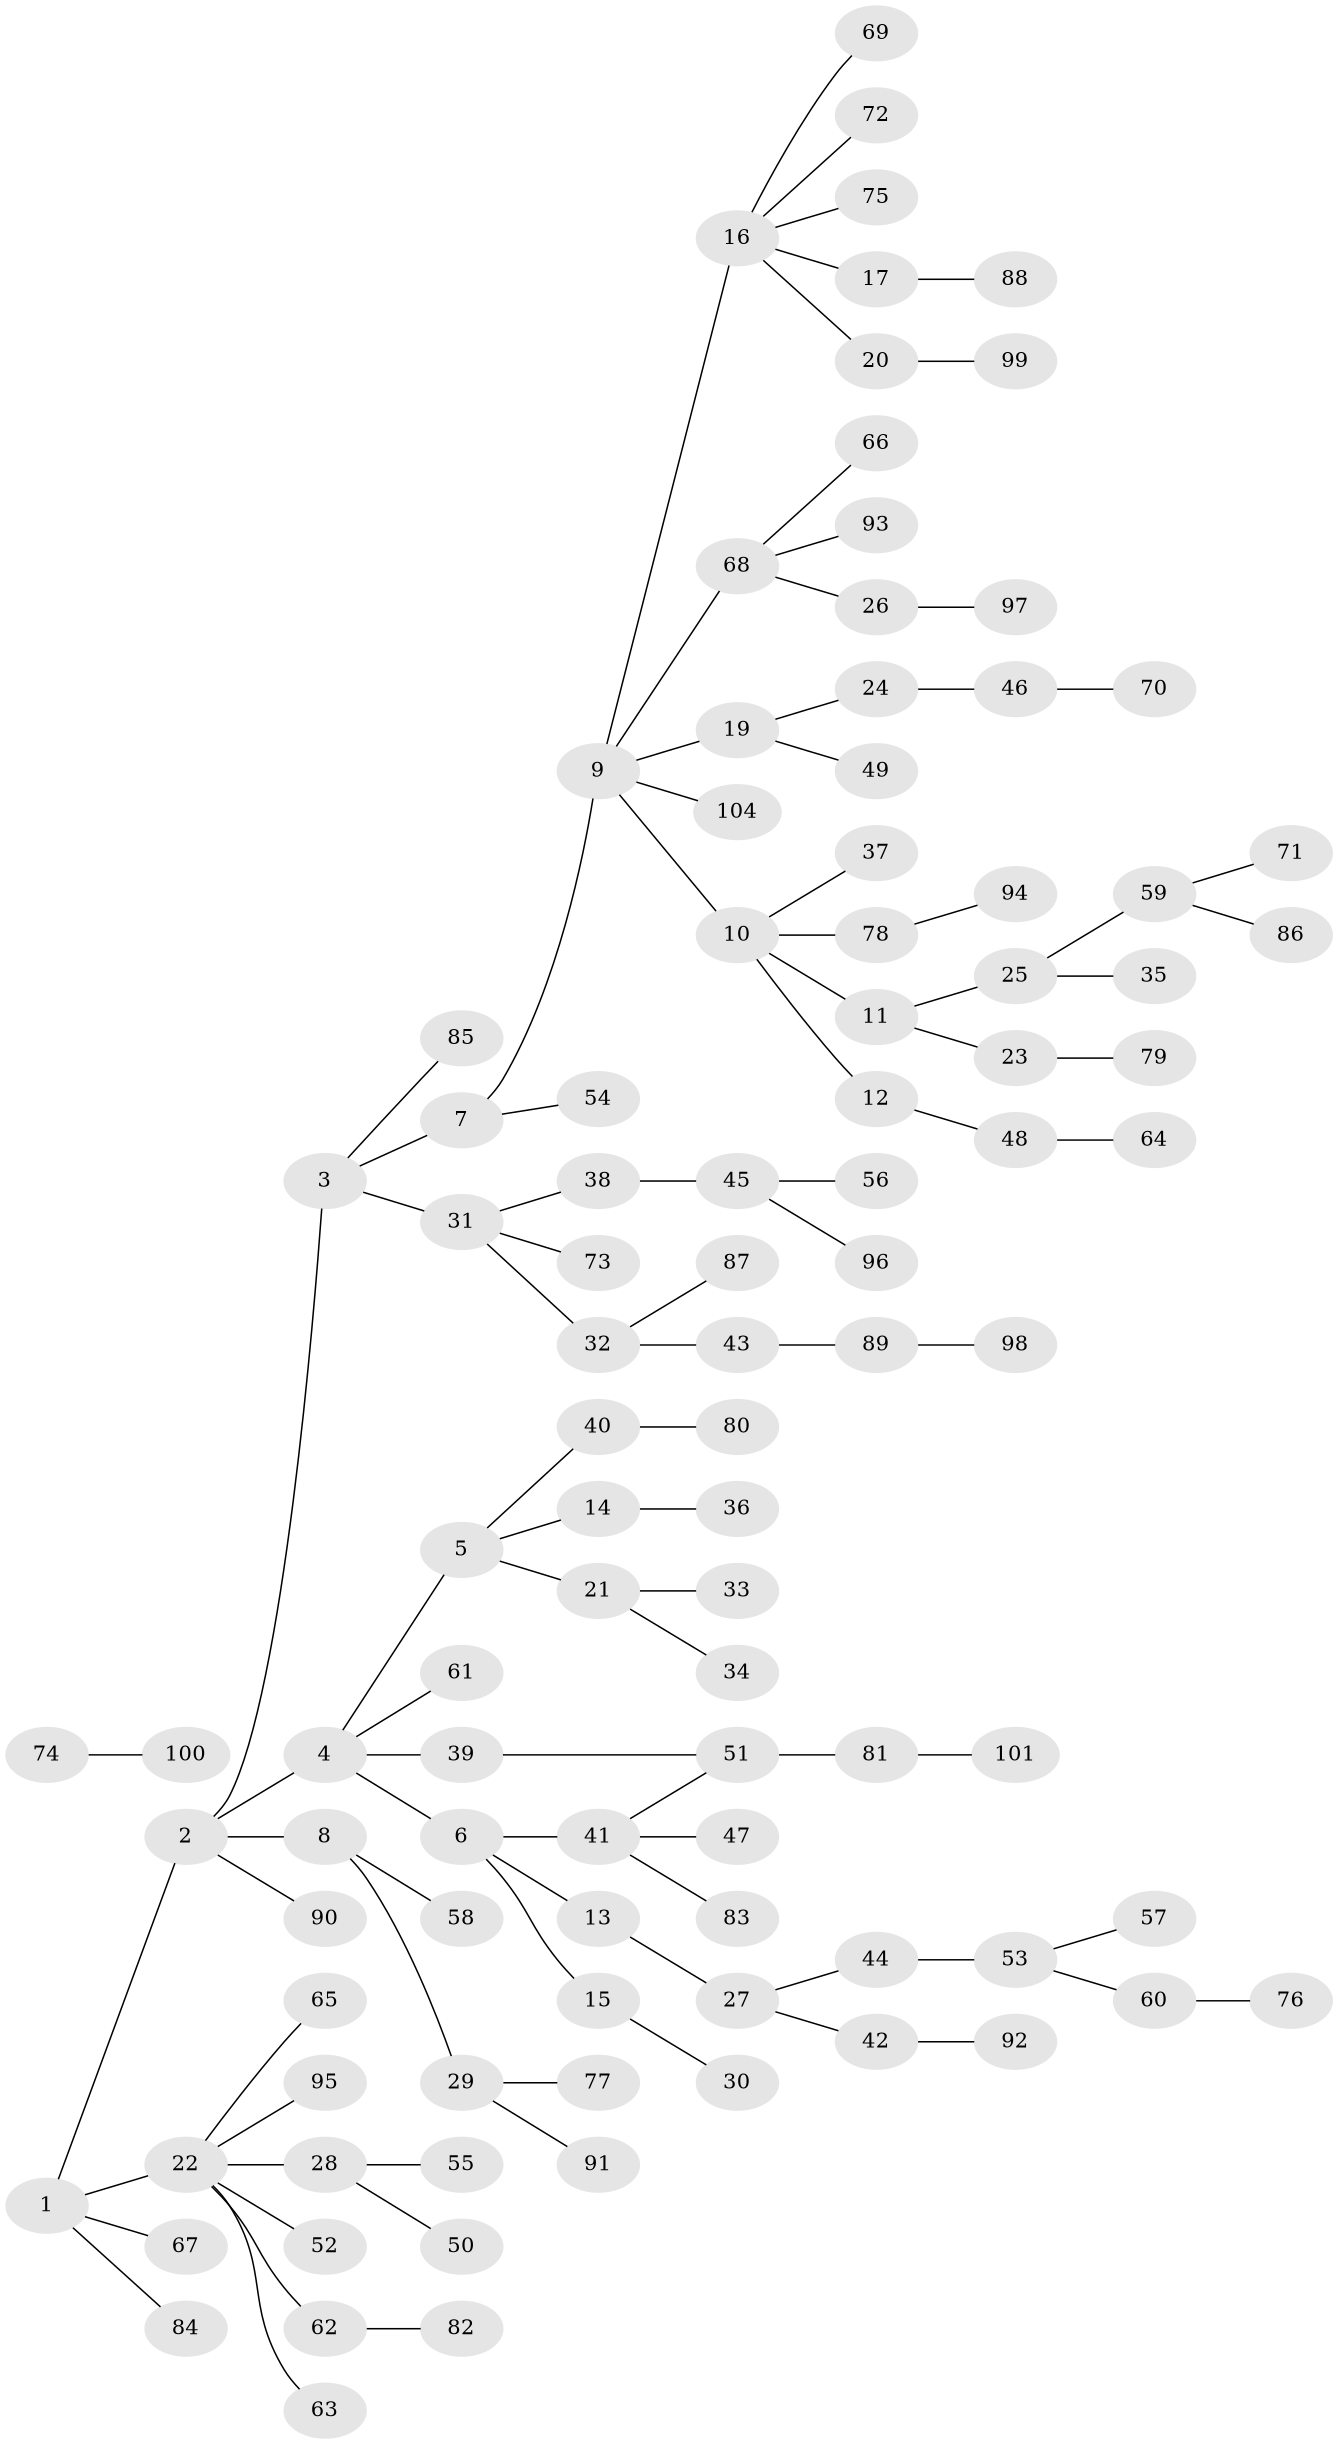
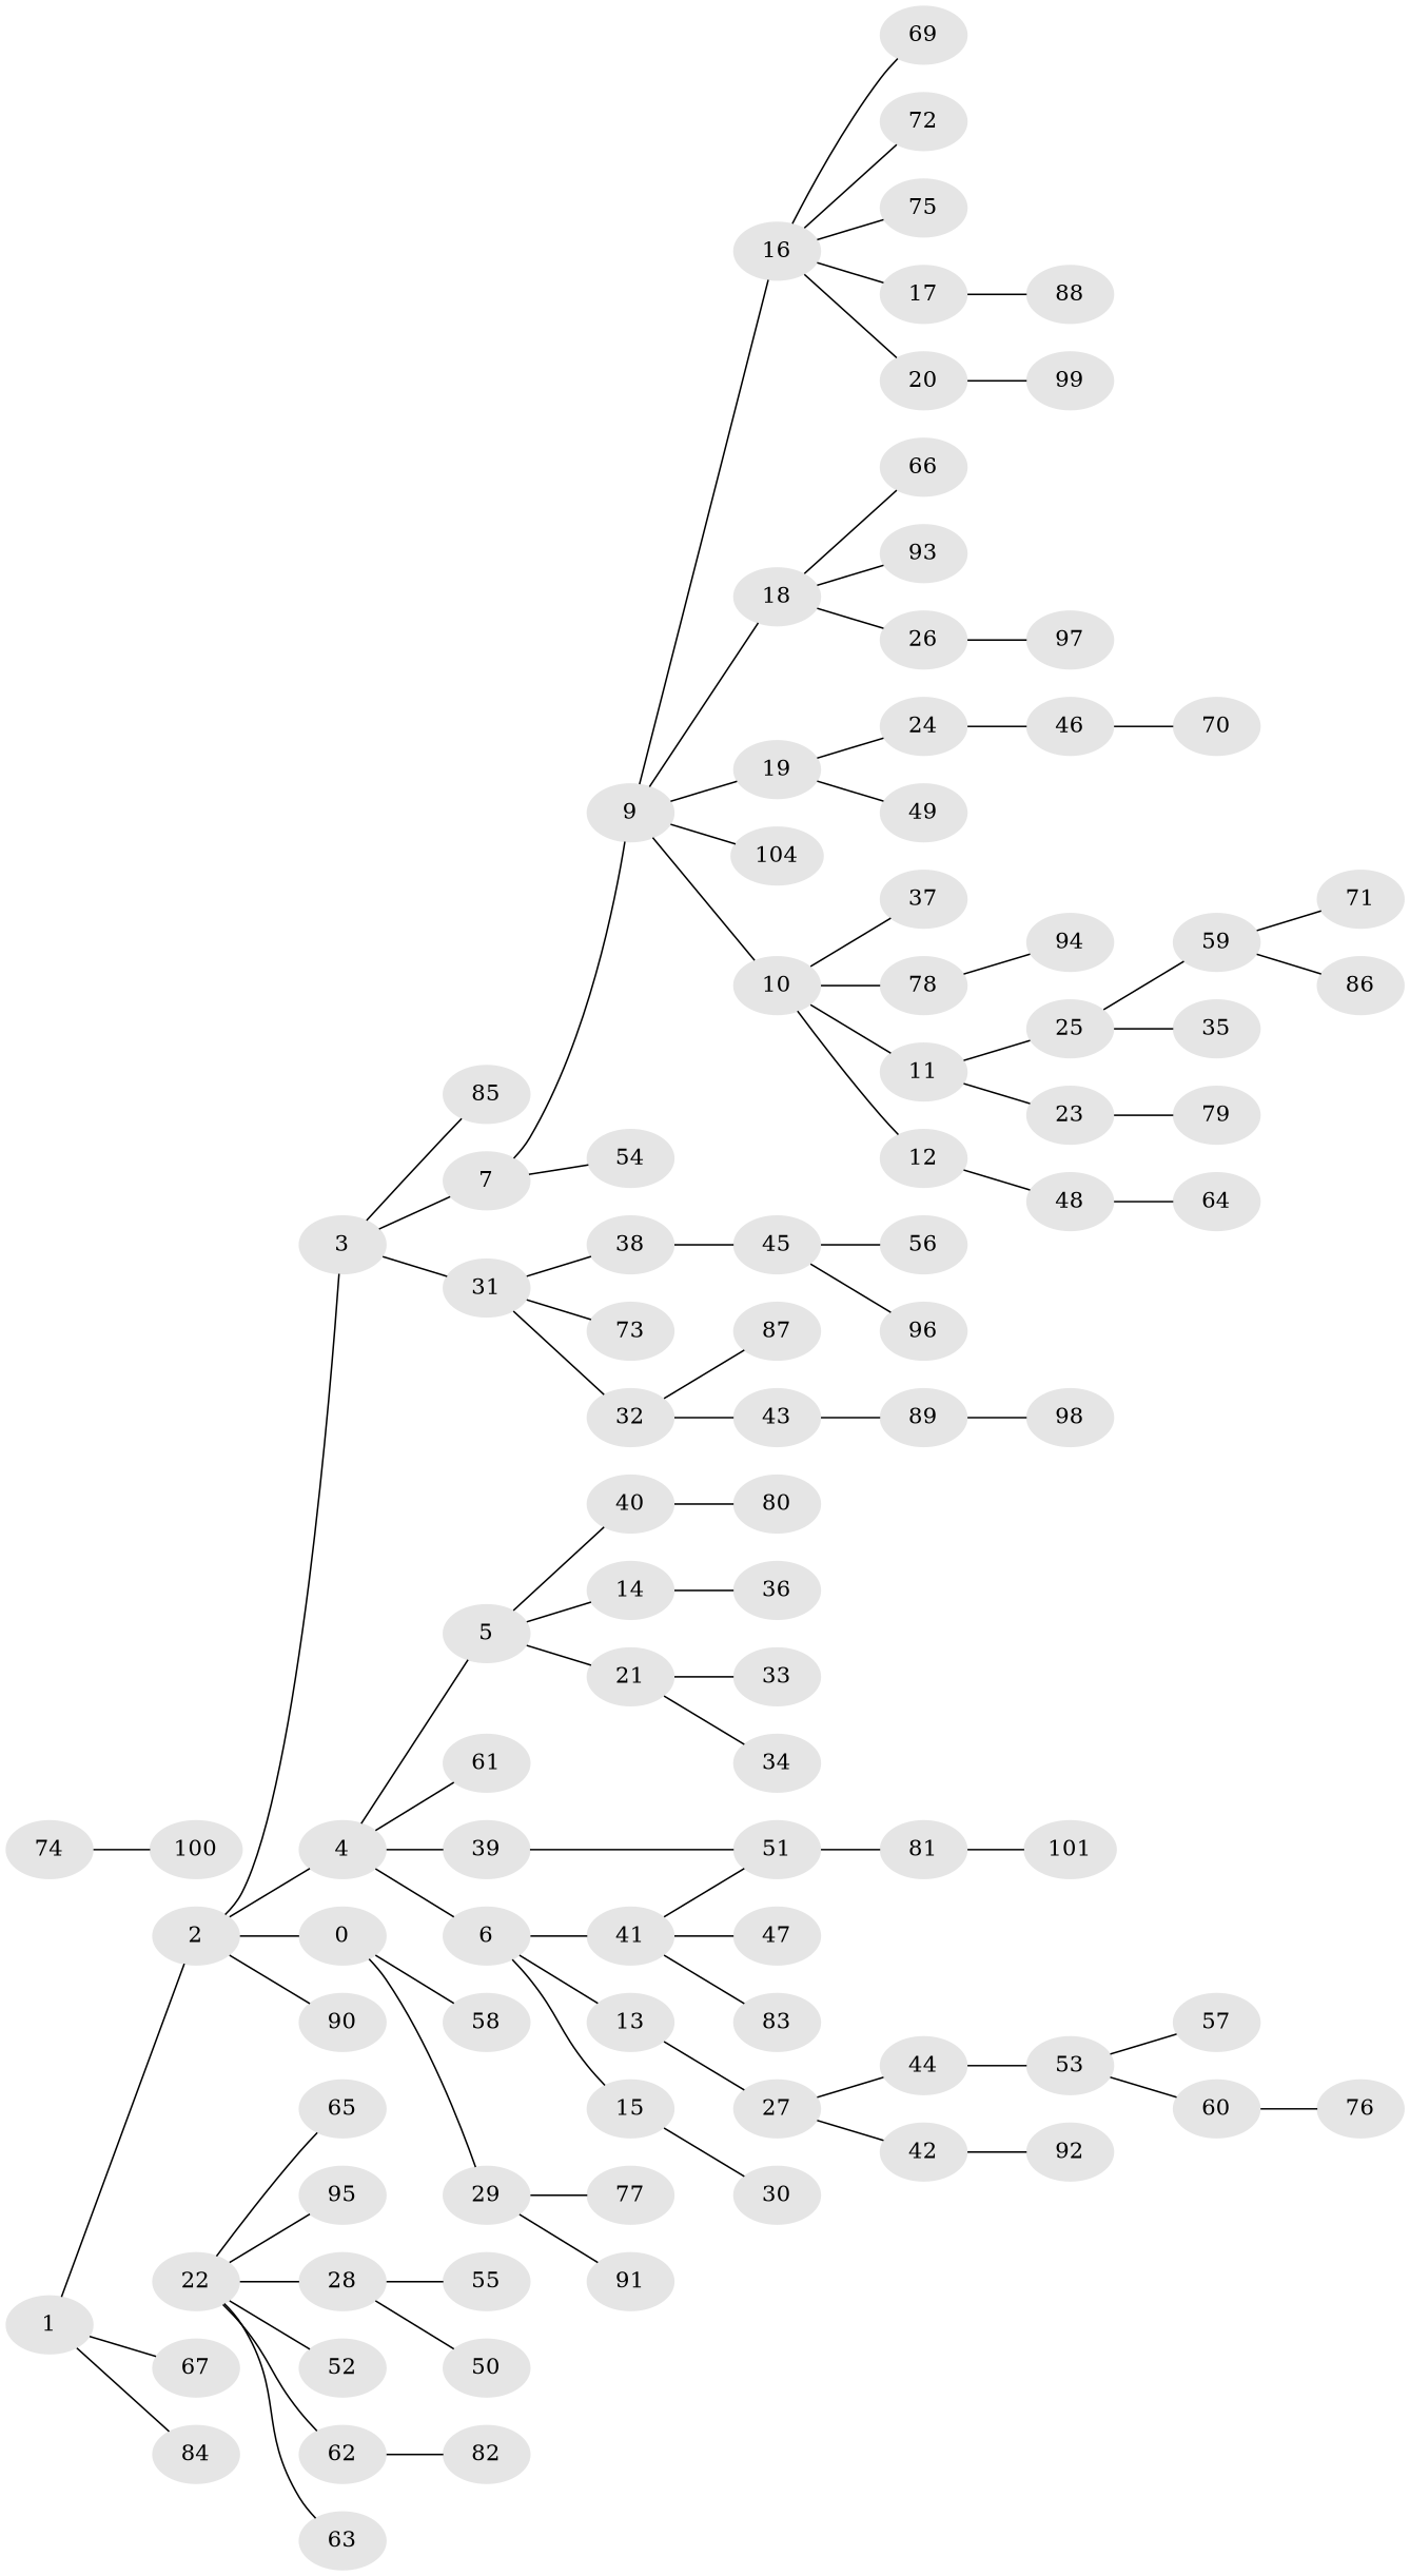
  graph {
    rankdir=LR
    node [color=gray90 style=filled]
    1
    2
    22
    67
    84
    3
    4
-   8
+   8 [label=0]
    90
    28
    52
    62
    63
    65
    95
    7
    31
    85
    5
    6
    39
    61
    29
    58
    9
    54
    32
    38
    73
    14
    21
    40
    13
    15
    41
    51
    36
    33
    34
    80
    27
    30
    47
    83
    10
    16
-   18 [label=68]
+   18
    19
    n49 [label=104]
    77
    91
    11
    12
    37
    78
    17
    20
    69
    72
    75
    26
    66
    93
    24
    49
    23
    25
    48
    94
    79
    35
    59
    64
    42
    44
    88
    99
    97
    46
    50
    55
    82
    70
    71
    86
    92
    53
    43
    87
    45
    89
    56
    96
    81
    74
    100
    98
    57
    60
    101
    76
    1 -- 2
-   1 -- 22
    1 -- 67
    1 -- 84
    2 -- 3
    2 -- 4
    2 -- 8
    2 -- 90
    22 -- 28
    22 -- 52
    22 -- 62
    22 -- 63
    22 -- 65
    22 -- 95
    3 -- 7
    3 -- 31
    3 -- 85
    4 -- 5
    4 -- 6
    4 -- 39
    4 -- 61
    8 -- 29
    8 -- 58
    28 -- 50
    28 -- 55
    62 -- 82
    7 -- 9
    7 -- 54
    31 -- 32
    31 -- 38
    31 -- 73
    5 -- 14
    5 -- 21
    5 -- 40
    6 -- 13
    6 -- 15
    6 -- 41
    39 -- 51
    29 -- 77
    29 -- 91
    9 -- 10
    9 -- 16
    9 -- 18
    9 -- 19
    9 -- n49
    32 -- 43
    32 -- 87
    38 -- 45
    14 -- 36
    21 -- 33
    21 -- 34
    40 -- 80
    13 -- 27
    15 -- 30
    41 -- 51
    41 -- 47
    41 -- 83
    51 -- 81
    27 -- 42
    27 -- 44
    10 -- 11
    10 -- 12
    10 -- 37
    10 -- 78
    16 -- 17
    16 -- 20
    16 -- 69
    16 -- 72
    16 -- 75
    18 -- 26
    18 -- 66
    18 -- 93
    19 -- 24
    19 -- 49
    11 -- 23
    11 -- 25
    12 -- 48
    78 -- 94
    17 -- 88
    20 -- 99
    26 -- 97
    24 -- 46
    23 -- 79
    25 -- 35
    25 -- 59
    48 -- 64
    59 -- 71
    59 -- 86
    42 -- 92
    44 -- 53
    46 -- 70
    53 -- 57
    53 -- 60
    43 -- 89
    45 -- 56
    45 -- 96
    89 -- 98
    81 -- 101
    74 -- 100
    60 -- 76
  }
